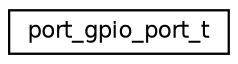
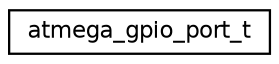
  digraph {
    rankdir=LR
    fontname="DejaVu Sans"
-   n1 [color=black fillcolor=white fontname="DejaVu Sans" fontsize=10 height=0.2 label=port_gpio_port_t shape=record style=filled width=0.4]
+   n1 [color=black fillcolor=white fontname="DejaVu Sans" fontsize=10 height=0.2 label=atmega_gpio_port_t shape=record style=filled width=0.4]
  }
